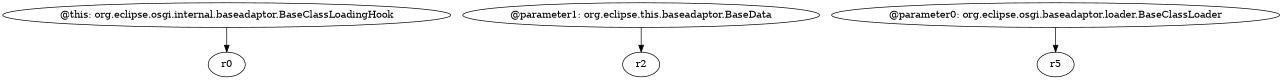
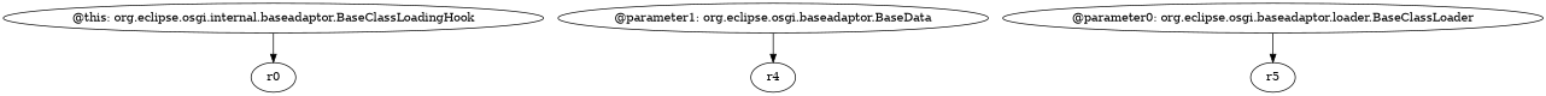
  digraph {
    n1 [label="@this: org.eclipse.osgi.internal.baseadaptor.BaseClassLoadingHook"]
    n2 [label=r0]
-   n3 [label="@parameter1: org.eclipse.this.baseadaptor.BaseData"]
-   n4 [label=r2]
+   n3 [label="@parameter1: org.eclipse.osgi.baseadaptor.BaseData"]
+   n4 [label=r4]
    n5 [label="@parameter0: org.eclipse.osgi.baseadaptor.loader.BaseClassLoader"]
    n6 [label=r5]
    n1 -> n2
    n3 -> n4
    n5 -> n6
  }
